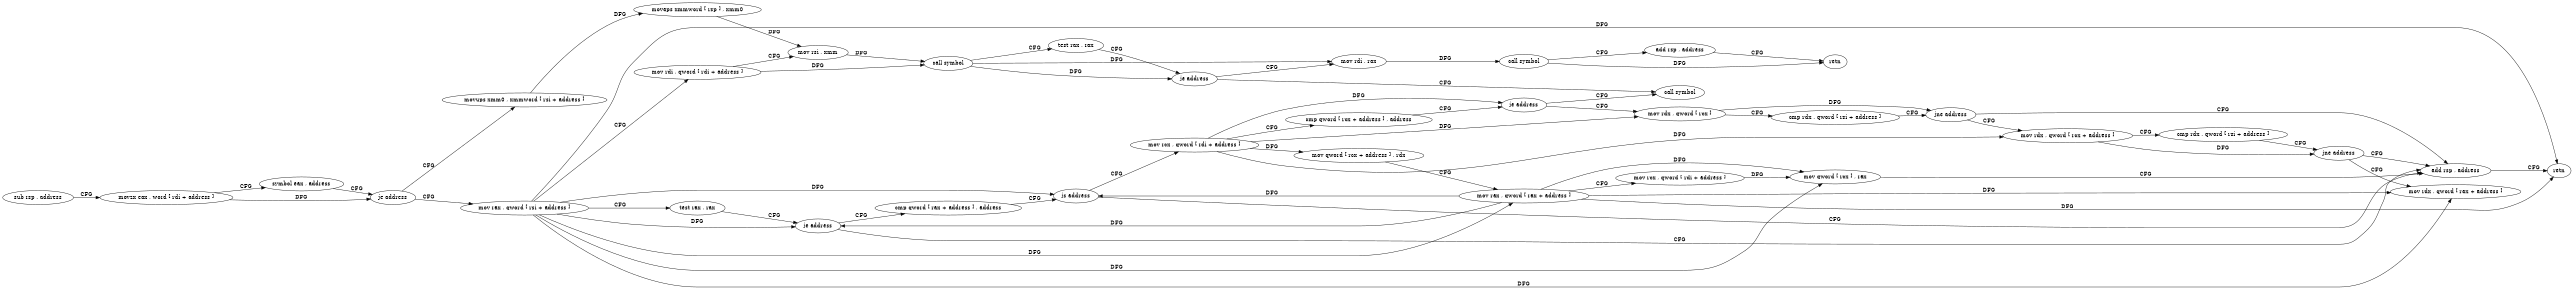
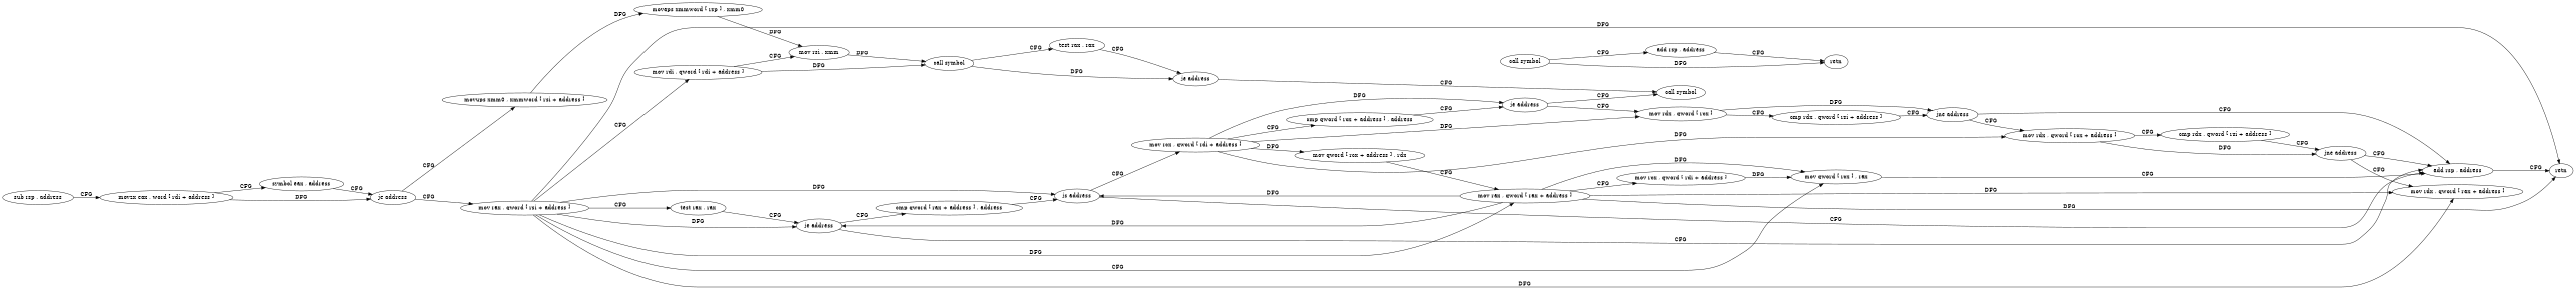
  digraph {
    rankdir=LR
    n1 [label="sub rsp , address"]
    n2 [label="movzx eax , word [ rdi + address ]"]
    n3 [label="symbol eax , address"]
    n4 [label="je address"]
    n5 [label="mov rax , qword [ rsi + address ]"]
    n6 [label="movups xmm0 , xmmword [ rsi + address ]"]
    n7 [label="test rax , rax"]
    n8 [label="je address"]
    n9 [label=retn]
    n10 [label="js address"]
    n11 [label="mov rdx , qword [ rax + address ]"]
    n12 [label="mov rax , qword [ rax + address ]"]
    n13 [label="mov qword [ rcx ] , rax"]
    n14 [label="mov rdi , qword [ rdi + address ]"]
    n15 [label="movaps xmmword [ rsp ] , xmm0"]
    n16 [label="add rsp , address"]
    n17 [label="cmp qword [ rax + address ] , address"]
    n18 [label="mov rcx , qword [ rdi + address ]"]
    n19 [label="mov rcx , qword [ rdi + address ]"]
    n20 [label="mov rsi , xmm"]
    n21 [label="call symbol"]
    n22 [label="test rax , rax"]
    n23 [label="je address"]
-   n24 [label="mov rdi , rax"]
    n25 [label="call symbol"]
    n26 [label="call symbol"]
    n27 [label="add rsp , address"]
    n28 [label=retn]
    n29 [label="cmp qword [ rcx + address ] , address"]
    n30 [label="je address"]
    n31 [label="mov rdx , qword [ rcx ]"]
    n32 [label="mov rdx , qword [ rcx + address ]"]
    n33 [label="mov qword [ rcx + address ] , rdx"]
    n34 [label="cmp rdx , qword [ rsi + address ]"]
    n35 [label="jne address"]
    n36 [label="cmp rdx , qword [ rsi + address ]"]
    n37 [label="jne address"]
    n1 -> n2 [label=CFG]
    n2 -> n3 [label=CFG]
    n2 -> n4 [label=DFG]
    n3 -> n4 [label=CFG]
    n4 -> n5 [label=CFG]
    n4 -> n6 [label=CFG]
    n5 -> n7 [label=CFG]
    n5 -> n8 [label=DFG]
    n5 -> n9 [label=DFG]
    n5 -> n10 [label=DFG]
    n5 -> n11 [label=DFG]
    n5 -> n12 [label=DFG]
-   n5 -> n13 [label=DFG]
+   n5 -> n13 [label=CFG]
    n5 -> n14 [label=CFG]
    n6 -> n15 [label=DFG]
    n7 -> n8 [label=CFG]
    n8 -> n16 [label=CFG]
    n8 -> n17 [label=CFG]
    n10 -> n16 [label=CFG]
    n10 -> n18 [label=CFG]
    n12 -> n8 [label=DFG]
    n12 -> n9 [label=DFG]
    n12 -> n10 [label=DFG]
    n12 -> n11 [label=DFG]
    n12 -> n13 [label=DFG]
    n12 -> n19 [label=CFG]
    n13 -> n16 [label=CFG]
    n14 -> n20 [label=CFG]
    n14 -> n21 [label=DFG]
    n15 -> n20 [label=DFG]
    n16 -> n9 [label=CFG]
    n17 -> n10 [label=CFG]
    n18 -> n29 [label=CFG]
    n18 -> n30 [label=DFG]
    n18 -> n31 [label=DFG]
    n18 -> n32 [label=DFG]
    n18 -> n33 [label=DFG]
    n19 -> n13 [label=DFG]
    n20 -> n21 [label=DFG]
    n21 -> n22 [label=CFG]
    n21 -> n23 [label=DFG]
-   n21 -> n24 [label=DFG]
    n22 -> n23 [label=CFG]
-   n23 -> n24 [label=CFG]
    n23 -> n25 [label=CFG]
-   n24 -> n26 [label=DFG]
    n26 -> n27 [label=CFG]
    n26 -> n28 [label=DFG]
    n27 -> n28 [label=CFG]
    n29 -> n30 [label=CFG]
    n30 -> n25 [label=CFG]
    n30 -> n31 [label=CFG]
    n31 -> n34 [label=CFG]
    n31 -> n35 [label=DFG]
    n32 -> n36 [label=CFG]
    n32 -> n37 [label=DFG]
    n33 -> n12 [label=CFG]
    n34 -> n35 [label=CFG]
    n35 -> n16 [label=CFG]
    n35 -> n32 [label=CFG]
    n36 -> n37 [label=CFG]
    n37 -> n11 [label=CFG]
    n37 -> n16 [label=CFG]
  }
